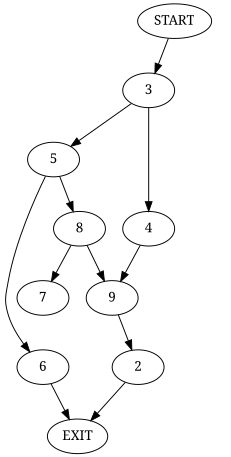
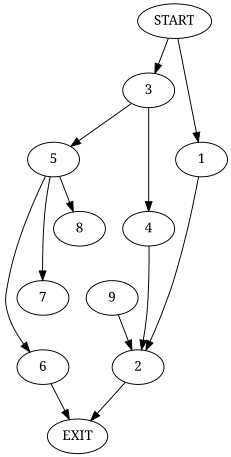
  digraph {
    fontname="Noto Serif"
    node [fontname="Noto Serif"]
    edge [fontname="Noto Serif"]
    n1 [label=START]
+   1
    3
    2
    4
    5
    n7 [label=EXIT]
    6
    7
    8
    9
+   n1 -> 1
    n1 -> 3
+   1 -> 2
    3 -> 4
    3 -> 5
    2 -> n7
-   4 -> 9
+   4 -> 2
    5 -> 6
-   8 -> 7
+   5 -> 7
    5 -> 8
    6 -> n7
-   8 -> 9
    9 -> 2
  }
